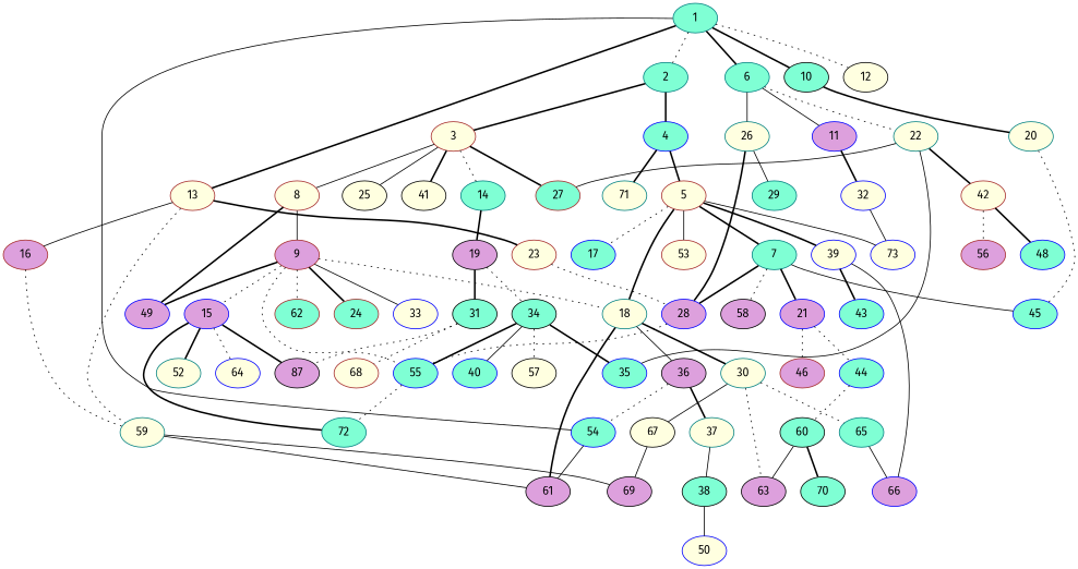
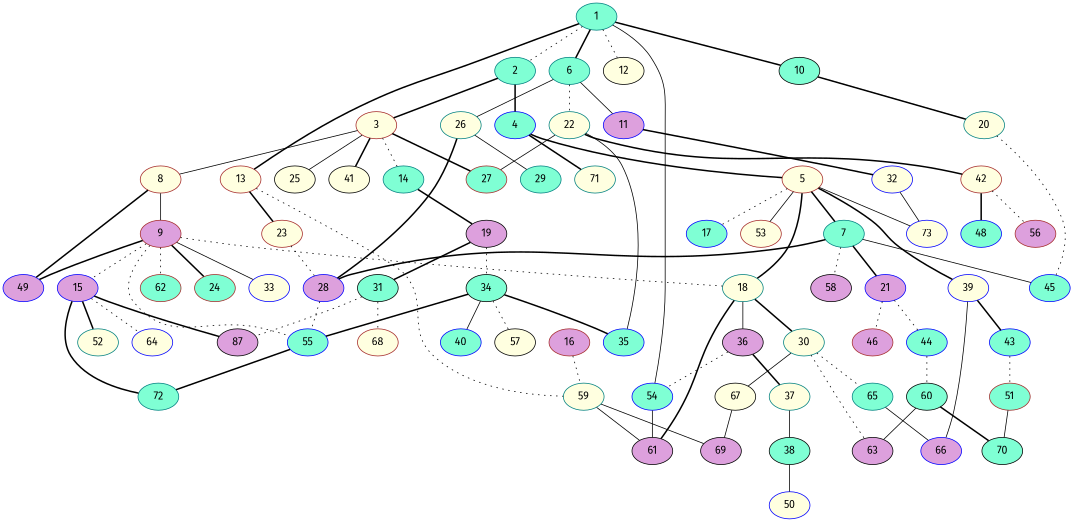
  graph {
    fontname="Fira Sans"
    node [color=blue fillcolor=aquamarine fontname="Fira Sans" style=filled]
    edge [fontname="Fira Sans" style=bold]
    1 [color=teal]
    2 [color=teal]
    6 [color=teal]
    10 [color=black]
    12 [color=black fillcolor=lightyellow]
    13 [color=brown fillcolor=lightyellow]
    54
    3 [color=brown fillcolor=lightyellow]
    4
    11 [fillcolor=plum]
    22 [color=teal fillcolor=lightyellow]
    26 [color=teal fillcolor=lightyellow]
    20 [color=teal fillcolor=lightyellow]
    16 [color=brown fillcolor=plum]
    23 [color=brown fillcolor=lightyellow]
    59 [color=teal fillcolor=lightyellow]
    61 [color=black fillcolor=plum]
    8 [color=brown fillcolor=lightyellow]
    14 [color=teal]
    25 [color=black fillcolor=lightyellow]
    27 [color=brown]
    41 [color=black fillcolor=lightyellow]
    5 [color=brown fillcolor=lightyellow]
    71 [color=teal fillcolor=lightyellow]
    9 [color=brown fillcolor=plum]
    49 [fillcolor=plum]
    19 [color=black fillcolor=plum]
    7 [color=teal]
    17
    18 [color=teal fillcolor=lightyellow]
    39 [fillcolor=lightyellow]
    53 [color=brown fillcolor=lightyellow]
    73 [fillcolor=lightyellow]
    21 [fillcolor=plum]
    28 [fillcolor=plum]
    45
    58 [color=black fillcolor=plum]
    30 [color=teal fillcolor=lightyellow]
    36 [color=black fillcolor=plum]
    43
    66 [fillcolor=plum]
    32 [fillcolor=lightyellow]
    35
    42 [color=brown fillcolor=lightyellow]
    29 [color=teal]
    44
    46 [color=brown fillcolor=plum]
    55
    15 [fillcolor=plum]
    24 [color=brown]
    33 [fillcolor=lightyellow]
    62 [color=brown]
    n53 [color=black fillcolor=plum label=87]
    52 [color=teal fillcolor=lightyellow]
    64 [fillcolor=lightyellow]
    72 [color=teal]
    69 [color=black fillcolor=plum]
    31 [color=black]
    34 [color=black]
    63 [color=black fillcolor=plum]
    65 [color=teal]
    67 [color=black fillcolor=lightyellow]
    37 [color=teal fillcolor=lightyellow]
    68 [color=brown fillcolor=lightyellow]
    40
    57 [color=black fillcolor=lightyellow]
    60 [color=black]
    48
    56 [color=brown fillcolor=plum]
    38 [color=black]
    50 [fillcolor=lightyellow]
+   51 [color=brown]
    70 [color=black]
    1 -- 2 [style=dotted]
    1 -- 6
    1 -- 10
    1 -- 12 [style=dotted]
    1 -- 13
    1 -- 54 [style=solid]
    2 -- 3
    2 -- 4
    6 -- 11 [style=solid]
    6 -- 22 [style=dotted]
    6 -- 26 [style=solid]
    10 -- 20
-   13 -- 16 [style=solid]
    13 -- 23
    13 -- 59 [style=dotted]
    54 -- 61 [style=solid]
    3 -- 8 [style=solid]
    3 -- 14 [style=dotted]
    3 -- 25 [style=solid]
    3 -- 27
    3 -- 41
    4 -- 5
    4 -- 71
    11 -- 32
    22 -- 27 [style=solid]
    22 -- 35 [style=solid]
    22 -- 42
    26 -- 28
    26 -- 29 [style=solid]
    20 -- 45 [style=dotted]
    16 -- 59 [style=dotted]
    23 -- 28 [style=dotted]
    59 -- 61 [style=solid]
    59 -- 69 [style=solid]
    8 -- 9 [style=solid]
    8 -- 49
    14 -- 19
    5 -- 7
    5 -- 17 [style=dotted]
    5 -- 18
    5 -- 39
    5 -- 53 [style=solid]
    5 -- 73 [style=solid]
    9 -- 49
    9 -- 18 [style=dotted]
    9 -- 55 [style=dotted]
    9 -- 15 [style=dotted]
    9 -- 24
    9 -- 33 [style=solid]
    9 -- 62 [style=dotted]
    19 -- 31
    19 -- 34 [style=dotted]
    7 -- 21
    7 -- 28
    7 -- 45 [style=solid]
    7 -- 58 [style=dotted]
    18 -- 61
    18 -- 30
    18 -- 36 [style=solid]
    39 -- 43
    39 -- 66 [style=solid]
    21 -- 44 [style=dotted]
    21 -- 46 [style=dotted]
    28 -- 55 [style=dotted]
    30 -- 63 [style=dotted]
    30 -- 65 [style=dotted]
    30 -- 67 [style=solid]
    36 -- 54 [style=dotted]
    36 -- 37
+   43 -- 51 [style=dotted]
    32 -- 73 [style=solid]
    42 -- 48
    42 -- 56 [style=dotted]
    44 -- 60 [style=dotted]
-   55 -- 72 [style=dotted]
+   55 -- 72
    15 -- n53
    15 -- 52
    15 -- 64 [style=dotted]
    15 -- 72
    31 -- n53 [style=dotted]
    31 -- 68 [style=dotted]
    34 -- 35
    34 -- 55
    34 -- 40 [style=solid]
    34 -- 57 [style=dotted]
    65 -- 66 [style=solid]
    67 -- 69 [style=solid]
    37 -- 38 [style=solid]
    60 -- 63 [style=solid]
    60 -- 70
    38 -- 50 [style=solid]
+   51 -- 70 [style=solid]
  }
